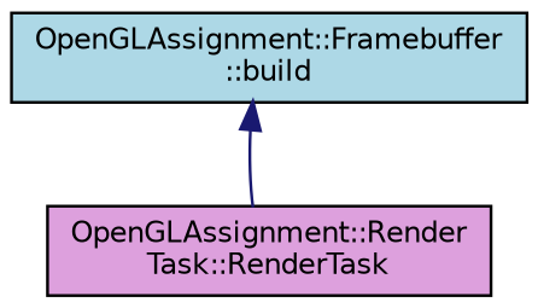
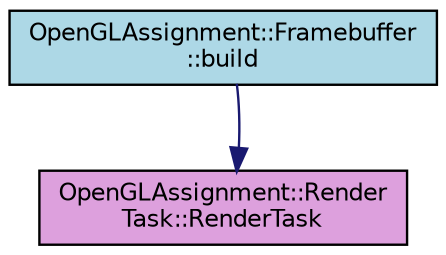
  digraph {
    rankdir=TB
    node [color=black fontname=Helvetica fontsize=10 shape=record style=filled]
    n1 [fillcolor=lightblue fontcolor=black height=0.2 label="OpenGLAssignment::Framebuffer\l::build" width=0.4]
    n2 [fillcolor=plum height=0.2 label="OpenGLAssignment::Render\lTask::RenderTask" width=0.4]
-   n1 -> n2 [color=midnightblue dir=back fontname=Helvetica fontsize=10 labelfontname=Helvetica labelfontsize=10 style=solid]
+   n2 -> n1 [color=midnightblue dir=back fontname=Helvetica fontsize=10 labelfontname=Helvetica labelfontsize=10 style=solid]
  }
